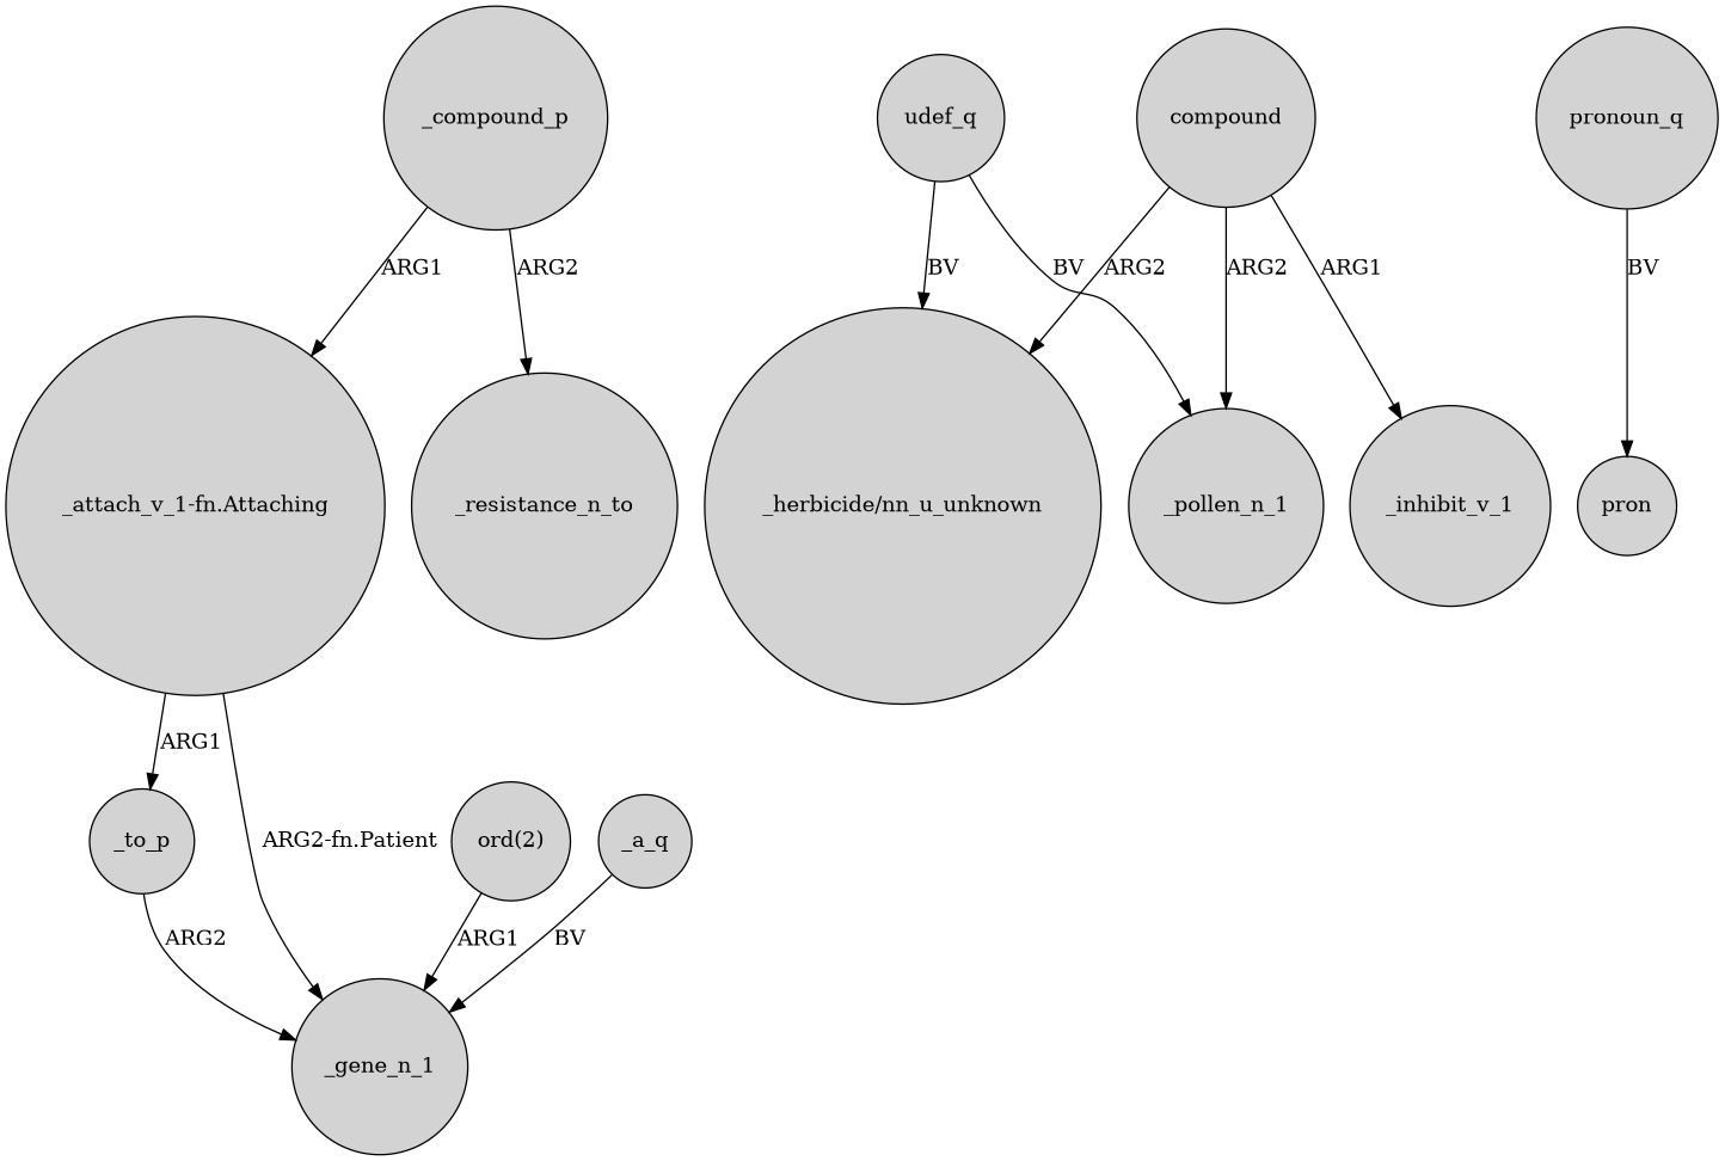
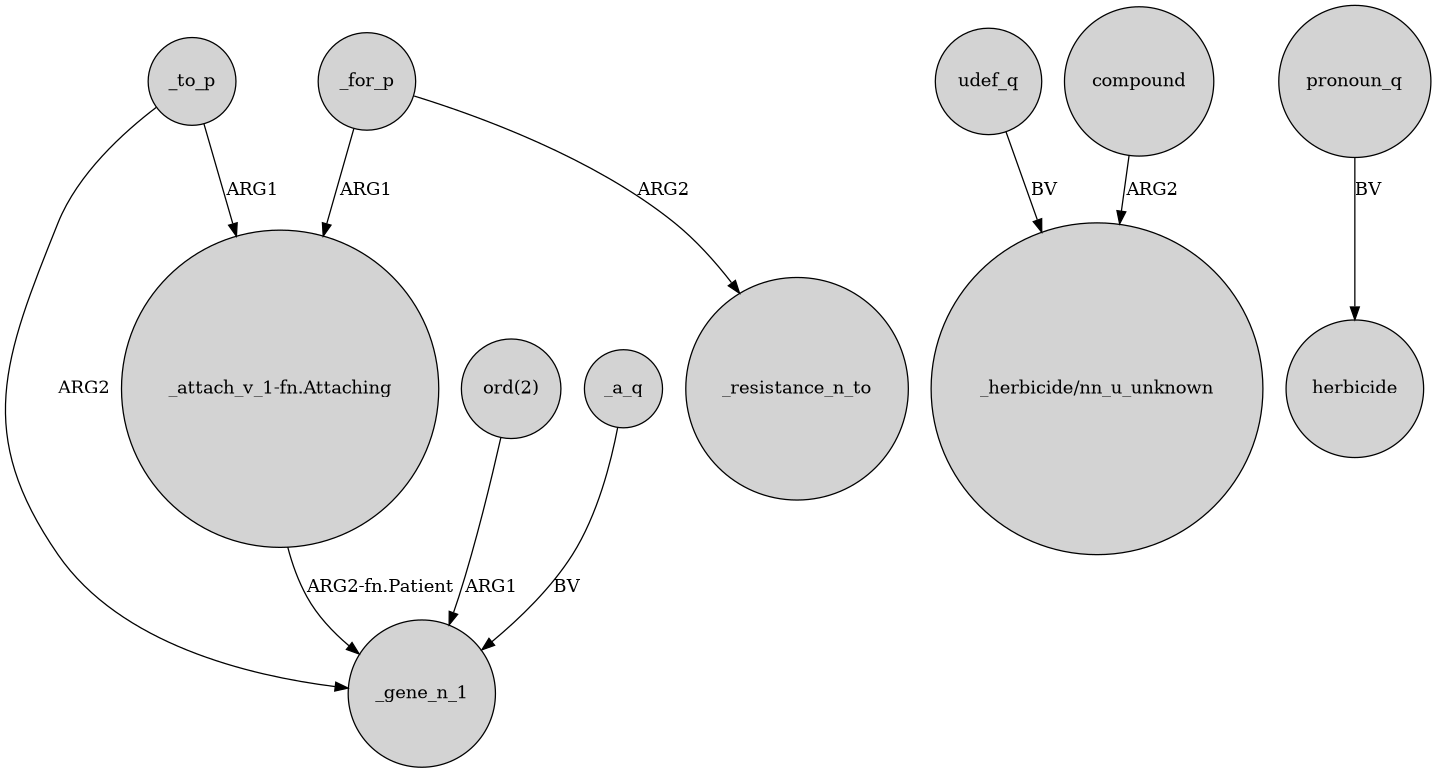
  digraph {
    node [shape=circle style=filled]
    _to_p
    "_attach_v_1-fn.Attaching"
    _gene_n_1
    udef_q
    "_herbicide/nn_u_unknown"
-   _pollen_n_1
    compound
-   _inhibit_v_1
-   _for_p [label=_compound_p]
+   _for_p
    _resistance_n_to
    "ord(2)"
    _a_q
    pronoun_q
-   pron
-   "_attach_v_1-fn.Attaching" -> _to_p [label=ARG1]
+   pron [label=herbicide]
+   _to_p -> "_attach_v_1-fn.Attaching" [label=ARG1]
    _to_p -> _gene_n_1 [label=ARG2]
    "_attach_v_1-fn.Attaching" -> _gene_n_1 [label="ARG2-fn.Patient"]
    udef_q -> "_herbicide/nn_u_unknown" [label=BV]
-   udef_q -> _pollen_n_1 [label=BV]
    compound -> "_herbicide/nn_u_unknown" [label=ARG2]
-   compound -> _pollen_n_1 [label=ARG2]
-   compound -> _inhibit_v_1 [label=ARG1]
    _for_p -> "_attach_v_1-fn.Attaching" [label=ARG1]
    _for_p -> _resistance_n_to [label=ARG2]
    "ord(2)" -> _gene_n_1 [label=ARG1]
    _a_q -> _gene_n_1 [label=BV]
    pronoun_q -> pron [label=BV]
  }
